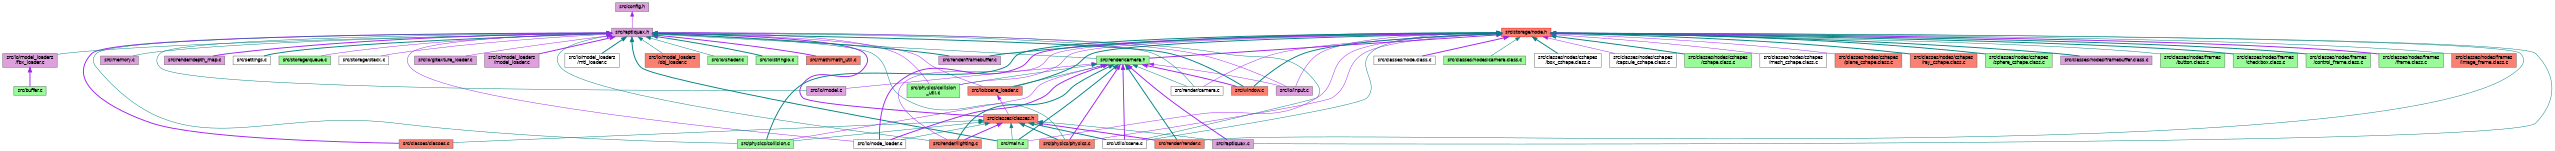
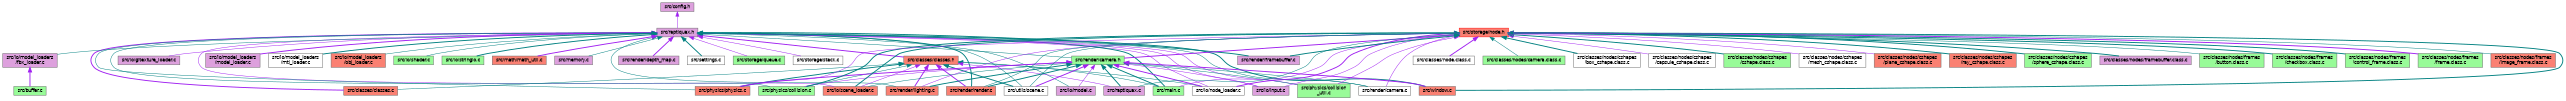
  digraph {
    node [color=grey40 fillcolor=palegreen fontname=Helvetica fontsize=10 shape=box style=filled]
    edge [color=teal dir=back fontname=Helvetica fontsize=10 labelfontname=Helvetica labelfontsize=10 style=solid]
    n1 [color=gray40 fillcolor=plum fontcolor=black height=0.2 label="src/config.h" width=0.4]
    n2 [fillcolor=plum height=0.2 label="src/raptiquax.h" width=0.4]
    n3 [fillcolor=salmon height=0.2 label="src/classes/classes.c" width=0.4]
    n4 [fillcolor=salmon height=0.2 label="src/classes/classes.h" width=0.4]
    n5 [fillcolor=white height=0.2 label="src/io/node_loader.c" width=0.4]
    n6 [fillcolor=salmon height=0.2 label="src/io/scene_loader.c" width=0.4]
    n7 [height=0.2 label="src/main.c" width=0.4]
    n8 [height=0.2 label="src/physics/collision.c" width=0.4]
    n9 [fillcolor=salmon height=0.2 label="src/physics/physics.c" width=0.4]
    n10 [fillcolor=salmon height=0.2 label="src/render/lighting.c" width=0.4]
    n11 [fillcolor=salmon height=0.2 label="src/render/render.c" width=0.4]
    n12 [fillcolor=white height=0.2 label="src/utils/scene.c" width=0.4]
    n13 [fillcolor=plum height=0.2 label="src/io/gltexture_loader.c" width=0.4]
    n14 [fillcolor=plum height=0.2 label="src/io/input.c" width=0.4]
    n15 [fillcolor=plum height=0.2 label="src/io/model.c" width=0.4]
    n16 [fillcolor=plum height=0.2 label="src/io/model_loaders\l/fbx_loader.c" width=0.4]
    n17 [fillcolor=plum height=0.2 label="src/io/model_loaders\l/model_loader.c" width=0.4]
    n18 [fillcolor=white height=0.2 label="src/io/model_loaders\l/mtl_loader.c" width=0.4]
    n19 [fillcolor=salmon height=0.2 label="src/io/model_loaders\l/obj_loader.c" width=0.4]
    n20 [height=0.2 label="src/io/shader.c" width=0.4]
    n21 [height=0.2 label="src/io/stringio.c" width=0.4]
    n22 [fillcolor=salmon height=0.2 label="src/math/math_util.c" width=0.4]
    n23 [fillcolor=plum height=0.2 label="src/memory.c" width=0.4]
    n24 [height=0.2 label="src/physics/collision\l_util.c" width=0.4]
    n25 [fillcolor=white height=0.2 label="src/render/camera.c" width=0.4]
    n26 [height=0.2 label="src/render/camera.h" width=0.4]
    n27 [fillcolor=plum height=0.2 label="src/render/framebuffer.c" width=0.4]
    n28 [fillcolor=salmon height=0.2 label="src/window.c" width=0.4]
    n29 [fillcolor=plum height=0.2 label="src/render/depth_map.c" width=0.4]
    n30 [fillcolor=white height=0.2 label="src/settings.c" width=0.4]
    n31 [height=0.2 label="src/storage/queue.c" width=0.4]
    n32 [fillcolor=white height=0.2 label="src/storage/stack.c" width=0.4]
    n33 [height=0.2 label="src/buffer.c" width=0.4]
    n34 [fillcolor=plum height=0.2 label="src/raptiquax.c" width=0.4]
    n35 [color=red fillcolor=salmon height=0.2 label="src/storage/node.h" width=0.4]
    n36 [fillcolor=white height=0.2 label="src/classes/node.class.c" width=0.4]
    n37 [height=0.2 label="src/classes/nodes/camera.class.c" width=0.4]
    n38 [fillcolor=white height=0.2 label="src/classes/nodes/cshapes\l/box_cshape.class.c" width=0.4]
    n39 [fillcolor=white height=0.2 label="src/classes/nodes/cshapes\l/capsule_cshape.class.c" width=0.4]
    n40 [height=0.2 label="src/classes/nodes/cshapes\l/cshape.class.c" width=0.4]
    n41 [fillcolor=white height=0.2 label="src/classes/nodes/cshapes\l/mesh_cshape.class.c" width=0.4]
    n42 [fillcolor=salmon height=0.2 label="src/classes/nodes/cshapes\l/plane_cshape.class.c" width=0.4]
    n43 [fillcolor=salmon height=0.2 label="src/classes/nodes/cshapes\l/ray_cshape.class.c" width=0.4]
    n44 [height=0.2 label="src/classes/nodes/cshapes\l/sphere_cshape.class.c" width=0.4]
    n45 [fillcolor=plum height=0.2 label="src/classes/nodes/framebuffer.class.c" width=0.4]
    n46 [height=0.2 label="src/classes/nodes/frames\l/button.class.c" width=0.4]
    n47 [height=0.2 label="src/classes/nodes/frames\l/checkbox.class.c" width=0.4]
    n48 [height=0.2 label="src/classes/nodes/frames\l/control_frame.class.c" width=0.4]
    n49 [height=0.2 label="src/classes/nodes/frames\l/frame.class.c" width=0.4]
    n50 [fillcolor=salmon height=0.2 label="src/classes/nodes/frames\l/image_frame.class.c" width=0.4]
    n1 -> n2 [color=purple]
    n2 -> n3 [color=purple style=bold]
    n2 -> n4 [color=purple style=bold]
    n2 -> n5 [color=purple]
    n2 -> n6 [color=purple]
    n2 -> n7 [style=bold]
    n2 -> n8
    n2 -> n9
    n2 -> n10
+   n2 -> n11 [style=bold]
    n2 -> n12
    n2 -> n13 [color=purple]
    n2 -> n14 [color=purple]
    n2 -> n15
    n2 -> n16
    n2 -> n17 [color=purple style=bold]
    n2 -> n18 [style=bold]
    n2 -> n19
    n2 -> n20
    n2 -> n21 [style=bold]
    n2 -> n22 [color=purple style=bold]
    n2 -> n23
    n2 -> n24 [color=purple]
    n2 -> n25
    n2 -> n26
    n2 -> n27 [style=bold]
    n2 -> n28 [style=bold]
    n2 -> n29 [color=purple style=bold]
    n2 -> n30 [style=bold]
    n2 -> n31 [color=purple]
    n2 -> n32 [color=purple]
    n4 -> n3
    n4 -> n5
-   n6 -> n4 [color=purple]
+   n4 -> n6 [color=purple]
    n4 -> n7
    n4 -> n8
    n4 -> n9 [style=bold]
    n4 -> n10 [color=purple style=bold]
    n4 -> n11 [color=purple style=bold]
    n4 -> n12 [style=bold]
-   n4 -> n34
+   n4 -> n34 [color=purple]
    n16 -> n33 [color=purple style=bold]
    n26 -> n5 [color=purple style=bold]
    n26 -> n6
    n26 -> n7 [style=bold]
    n26 -> n8 [color=purple]
    n26 -> n9 [color=purple style=bold]
    n26 -> n10 [style=bold]
    n26 -> n11 [style=bold]
    n26 -> n12 [color=purple style=bold]
    n26 -> n14 [color=purple]
    n26 -> n15 [color=purple]
    n26 -> n24
    n26 -> n25
    n26 -> n28 [color=purple style=bold]
-   n26 -> n34 [color=purple style=bold]
+   n26 -> n34 [style=bold]
    n35 -> n5 [color=purple style=bold]
    n35 -> n6 [style=bold]
    n35 -> n7 [color=purple]
    n35 -> n8 [style=bold]
    n35 -> n9 [color=purple]
    n35 -> n10 [color=purple]
    n35 -> n11
    n35 -> n12
    n35 -> n14 [color=purple]
    n35 -> n24 [color=purple]
    n35 -> n25 [color=purple]
    n35 -> n26 [color=purple style=bold]
    n35 -> n27 [style=bold]
    n35 -> n28 [style=bold]
    n35 -> n34
    n35 -> n36 [color=purple style=bold]
    n35 -> n37
    n35 -> n38 [style=bold]
    n35 -> n39 [color=purple]
    n35 -> n40 [style=bold]
    n35 -> n41 [color=purple]
    n35 -> n42 [color=purple]
    n35 -> n43 [style=bold]
    n35 -> n44 [style=bold]
    n35 -> n45 [style=bold]
    n35 -> n46
    n35 -> n47 [style=bold]
    n35 -> n48 [style=bold]
    n35 -> n49 [color=purple style=bold]
    n35 -> n50
  }
